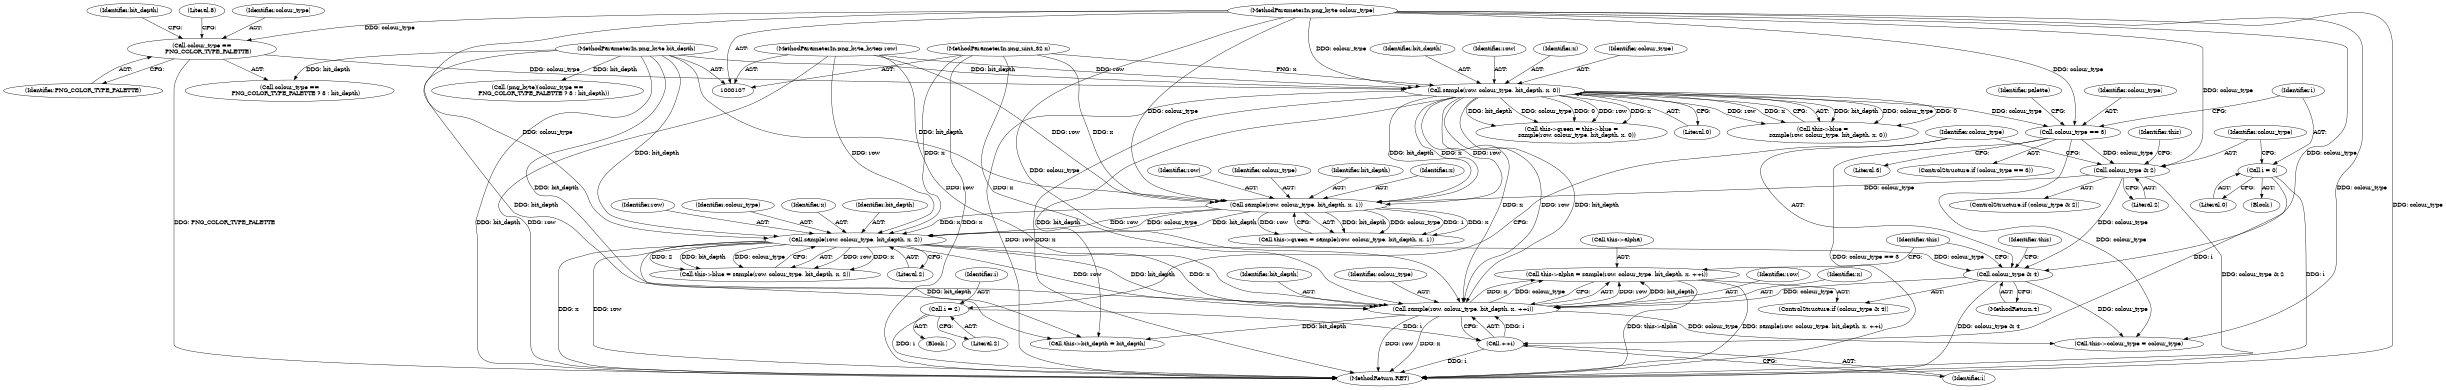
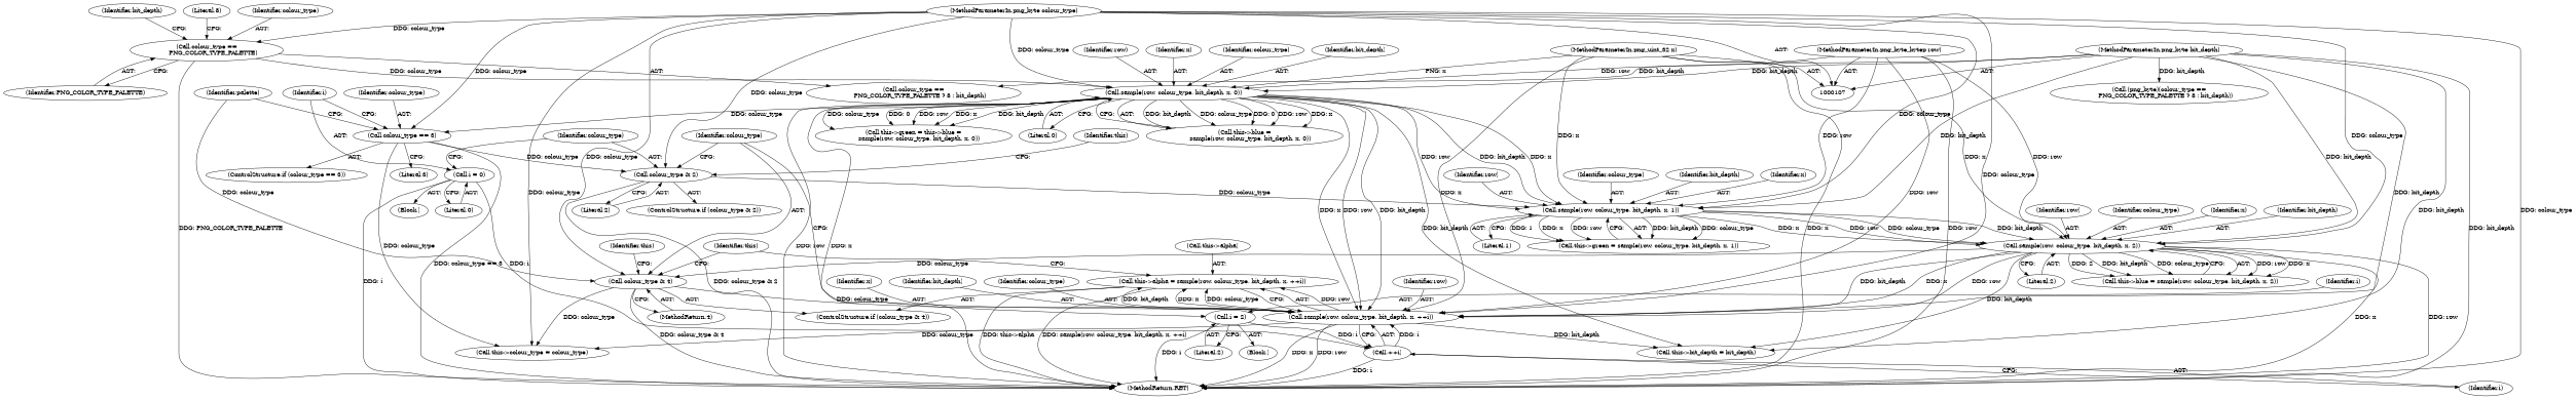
  digraph {
    n1 [label="(Call,this->alpha = sample(row, colour_type, bit_depth, x, ++i))"]
    n2 [label="(Call,sample(row, colour_type, bit_depth, x, ++i))"]
    n3 [label="(MethodReturn,RET)"]
    n4 [label="(ControlStructure,if (colour_type & 4))"]
    n5 [label="(Call,++i)"]
    n6 [label="(Call,this->colour_type = colour_type)"]
    n7 [label="(Call,this->bit_depth = bit_depth)"]
    n8 [label="(Identifier,i)"]
    n9 [label="(Call,sample(row, colour_type, bit_depth, x, 0))"]
    n10 [label="(Call,sample(row, colour_type, bit_depth, x, 1))"]
    n11 [label="(Call,colour_type == 3)"]
    n12 [label="(Call,this->green = this->blue =\n      sample(row, colour_type, bit_depth, x, 0))"]
    n13 [label="(Literal,0)"]
    n14 [label="(Call,this->blue =\n      sample(row, colour_type, bit_depth, x, 0))"]
    n15 [label="(Call,sample(row, colour_type, bit_depth, x, 2))"]
+   n16 [label="(Literal,1)"]
    n17 [label="(Call,this->green = sample(row, colour_type, bit_depth, x, 1))"]
    n18 [label="(Call,colour_type & 2)"]
    n19 [label="(ControlStructure,if (colour_type == 3))"]
    n20 [label="(Literal,3)"]
    n21 [label="(MethodParameterIn,png_byte_bytep row)"]
    1000107
    n23 [label="(Call,colour_type & 4)"]
    n24 [label="(Call,this->blue = sample(row, colour_type, bit_depth, x, 2))"]
    n25 [label="(Literal,2)"]
    n26 [label="(Call,colour_type ==\n       PNG_COLOR_TYPE_PALETTE)"]
    n27 [label="(Identifier,PNG_COLOR_TYPE_PALETTE)"]
    n28 [label="(Call,colour_type ==\n       PNG_COLOR_TYPE_PALETTE ? 8 : bit_depth)"]
    n29 [label="(MethodParameterIn,png_byte colour_type)"]
    n30 [label="(Literal,2)"]
    n31 [label="(ControlStructure,if (colour_type & 2))"]
    n32 [label="(MethodReturn,4)"]
    n33 [label="(MethodParameterIn,png_byte bit_depth)"]
    n34 [label="(Call,(png_byte)(colour_type ==\n       PNG_COLOR_TYPE_PALETTE ? 8 : bit_depth))"]
    n35 [label="(MethodParameterIn,png_uint_32 x)"]
    n36 [label="(Call,i = 2)"]
    n37 [label="(Literal,2)"]
    n38 [label="(Block,)"]
    n39 [label="(Call,i = 0)"]
    n40 [label="(Literal,0)"]
    n41 [label="(Block,)"]
    n42 [label="(Identifier,row)"]
    n43 [label="(Identifier,colour_type)"]
    n44 [label="(Identifier,row)"]
    n45 [label="(Identifier,x)"]
    n46 [label="(Call,this->alpha)"]
    n47 [label="(Identifier,bit_depth)"]
    n48 [label="(Identifier,row)"]
    n49 [label="(Identifier,this)"]
    n50 [label="(Identifier,colour_type)"]
    n51 [label="(Identifier,bit_depth)"]
    n52 [label="(Literal,8)"]
    n53 [label="(Identifier,colour_type)"]
    n54 [label="(Identifier,row)"]
    n55 [label="(Identifier,colour_type)"]
    n56 [label="(Identifier,this)"]
    n57 [label="(Identifier,x)"]
    n58 [label="(Identifier,colour_type)"]
    n59 [label="(Identifier,colour_type)"]
    n60 [label="(Identifier,bit_depth)"]
    n61 [label="(Identifier,x)"]
    n62 [label="(Identifier,i)"]
    n63 [label="(Identifier,i)"]
    n64 [label="(Identifier,colour_type)"]
    n65 [label="(Identifier,this)"]
    n66 [label="(Identifier,bit_depth)"]
    n67 [label="(Identifier,palette)"]
    n68 [label="(Identifier,x)"]
    n69 [label="(Identifier,colour_type)"]
    n70 [label="(Identifier,bit_depth)"]
    n1 -> n2 [label="CFG: "]
    n1 -> n3 [label="DDG: this->alpha"]
    n1 -> n3 [label="DDG: sample(row, colour_type, bit_depth, x, ++i)"]
    n1 -> n4 [label="AST: "]
    n2 -> n1 [label="AST: "]
    n2 -> n1 [label="DDG: row"]
    n2 -> n1 [label="DDG: bit_depth"]
    n2 -> n1 [label="DDG: x"]
    n2 -> n1 [label="DDG: colour_type"]
    n2 -> n3 [label="DDG: row"]
    n2 -> n3 [label="DDG: x"]
    n2 -> n5 [label="CFG: "]
    n2 -> n6 [label="DDG: colour_type"]
    n2 -> n7 [label="DDG: bit_depth"]
    n5 -> n2 [label="AST: "]
    n5 -> n2 [label="DDG: i"]
    n5 -> n3 [label="DDG: i"]
    n5 -> n8 [label="CFG: "]
    n8 -> n5 [label="AST: "]
    n9 -> n2 [label="DDG: row"]
    n9 -> n2 [label="DDG: bit_depth"]
    n9 -> n2 [label="DDG: x"]
    n9 -> n3 [label="DDG: row"]
    n9 -> n3 [label="DDG: x"]
    n9 -> n7 [label="DDG: bit_depth"]
    n9 -> n10 [label="DDG: row"]
    n9 -> n10 [label="DDG: bit_depth"]
    n9 -> n10 [label="DDG: x"]
    n9 -> n11 [label="DDG: colour_type"]
    n9 -> n12 [label="DDG: bit_depth"]
    n9 -> n12 [label="DDG: colour_type"]
    n9 -> n12 [label="DDG: 0"]
    n9 -> n12 [label="DDG: row"]
    n9 -> n12 [label="DDG: x"]
    n9 -> n13 [label="CFG: "]
    n9 -> n14 [label="AST: "]
    n9 -> n14 [label="DDG: bit_depth"]
    n9 -> n14 [label="DDG: colour_type"]
    n9 -> n14 [label="DDG: 0"]
    n9 -> n14 [label="DDG: row"]
    n9 -> n14 [label="DDG: x"]
    n10 -> n15 [label="DDG: row"]
    n10 -> n15 [label="DDG: colour_type"]
    n10 -> n15 [label="DDG: bit_depth"]
    n10 -> n15 [label="DDG: x"]
+   n10 -> n16 [label="CFG: "]
    n10 -> n17 [label="AST: "]
    n10 -> n17 [label="DDG: bit_depth"]
    n10 -> n17 [label="DDG: colour_type"]
    n10 -> n17 [label="DDG: 1"]
    n10 -> n17 [label="DDG: x"]
    n10 -> n17 [label="DDG: row"]
    n11 -> n3 [label="DDG: colour_type == 3"]
    n11 -> n6 [label="DDG: colour_type"]
    n11 -> n18 [label="DDG: colour_type"]
    n11 -> n19 [label="AST: "]
    n11 -> n20 [label="CFG: "]
    n13 -> n9 [label="AST: "]
    n14 -> n9 [label="CFG: "]
    n15 -> n2 [label="DDG: row"]
    n15 -> n2 [label="DDG: bit_depth"]
    n15 -> n2 [label="DDG: x"]
    n15 -> n3 [label="DDG: x"]
    n15 -> n3 [label="DDG: row"]
    n15 -> n7 [label="DDG: bit_depth"]
    n15 -> n23 [label="DDG: colour_type"]
    n15 -> n24 [label="AST: "]
    n15 -> n24 [label="DDG: row"]
    n15 -> n24 [label="DDG: x"]
    n15 -> n24 [label="DDG: 2"]
    n15 -> n24 [label="DDG: bit_depth"]
    n15 -> n24 [label="DDG: colour_type"]
    n15 -> n25 [label="CFG: "]
+   n16 -> n10 [label="AST: "]
    n17 -> n10 [label="CFG: "]
    n18 -> n3 [label="DDG: colour_type & 2"]
    n18 -> n10 [label="DDG: colour_type"]
-   n18 -> n23 [label="DDG: colour_type"]
+   n67 -> n23 [label="DDG: colour_type"]
    n18 -> n30 [label="CFG: "]
    n18 -> n31 [label="AST: "]
    n21 -> n2 [label="DDG: row"]
    n21 -> n3 [label="DDG: row"]
    n21 -> n9 [label="DDG: row"]
    n21 -> n10 [label="DDG: row"]
    n21 -> n15 [label="DDG: row"]
    n21 -> 1000107 [label="AST: "]
    n23 -> n2 [label="DDG: colour_type"]
    n23 -> n3 [label="DDG: colour_type & 4"]
    n23 -> n4 [label="AST: "]
    n23 -> n6 [label="DDG: colour_type"]
    n23 -> n32 [label="CFG: "]
    n24 -> n15 [label="CFG: "]
    n25 -> n15 [label="AST: "]
    n26 -> n3 [label="DDG: PNG_COLOR_TYPE_PALETTE"]
    n26 -> n9 [label="DDG: colour_type"]
    n26 -> n27 [label="CFG: "]
    n26 -> n28 [label="AST: "]
    n27 -> n26 [label="AST: "]
    n29 -> n2 [label="DDG: colour_type"]
    n29 -> n3 [label="DDG: colour_type"]
    n29 -> n6 [label="DDG: colour_type"]
    n29 -> n9 [label="DDG: colour_type"]
    n29 -> n10 [label="DDG: colour_type"]
    n29 -> n11 [label="DDG: colour_type"]
    n29 -> n15 [label="DDG: colour_type"]
    n29 -> n18 [label="DDG: colour_type"]
    n29 -> 1000107 [label="AST: "]
    n29 -> n23 [label="DDG: colour_type"]
    n29 -> n26 [label="DDG: colour_type"]
    n30 -> n18 [label="AST: "]
    n32 -> n23 [label="AST: "]
    n33 -> n2 [label="DDG: bit_depth"]
    n33 -> n3 [label="DDG: bit_depth"]
    n33 -> n7 [label="DDG: bit_depth"]
    n33 -> n9 [label="DDG: bit_depth"]
    n33 -> n10 [label="DDG: bit_depth"]
    n33 -> n15 [label="DDG: bit_depth"]
    n33 -> 1000107 [label="AST: "]
    n33 -> n28 [label="DDG: bit_depth"]
    n33 -> n34 [label="DDG: bit_depth"]
    n35 -> n2 [label="DDG: x"]
    n35 -> n3 [label="DDG: x"]
    n35 -> n9 [label="PNG: x"]
    n35 -> n10 [label="DDG: x"]
    n35 -> n15 [label="DDG: x"]
    n35 -> 1000107 [label="AST: "]
    n36 -> n3 [label="DDG: i"]
    n36 -> n5 [label="DDG: i"]
    n36 -> n37 [label="CFG: "]
    n36 -> n38 [label="AST: "]
    n37 -> n36 [label="AST: "]
    n39 -> n3 [label="DDG: i"]
    n39 -> n5 [label="DDG: i"]
    n39 -> n40 [label="CFG: "]
    n39 -> n41 [label="AST: "]
    n40 -> n39 [label="AST: "]
    n42 -> n10 [label="AST: "]
    n43 -> n18 [label="AST: "]
    n43 -> n39 [label="CFG: "]
    n44 -> n2 [label="AST: "]
    n45 -> n2 [label="AST: "]
    n46 -> n1 [label="AST: "]
    n47 -> n9 [label="AST: "]
    n48 -> n9 [label="AST: "]
    n49 -> n23 [label="CFG: "]
    n50 -> n10 [label="AST: "]
    n51 -> n2 [label="AST: "]
    n52 -> n26 [label="CFG: "]
    n53 -> n26 [label="AST: "]
    n54 -> n15 [label="AST: "]
    n55 -> n18 [label="CFG: "]
    n55 -> n23 [label="AST: "]
    n55 -> n36 [label="CFG: "]
    n56 -> n1 [label="CFG: "]
    n56 -> n23 [label="CFG: "]
    n57 -> n9 [label="AST: "]
    n58 -> n15 [label="AST: "]
    n59 -> n9 [label="AST: "]
    n60 -> n10 [label="AST: "]
    n61 -> n10 [label="AST: "]
    n62 -> n11 [label="CFG: "]
    n62 -> n39 [label="AST: "]
    n63 -> n36 [label="AST: "]
    n64 -> n11 [label="AST: "]
    n65 -> n18 [label="CFG: "]
    n66 -> n26 [label="CFG: "]
    n67 -> n11 [label="CFG: "]
    n68 -> n15 [label="AST: "]
    n69 -> n2 [label="AST: "]
    n70 -> n15 [label="AST: "]
  }
